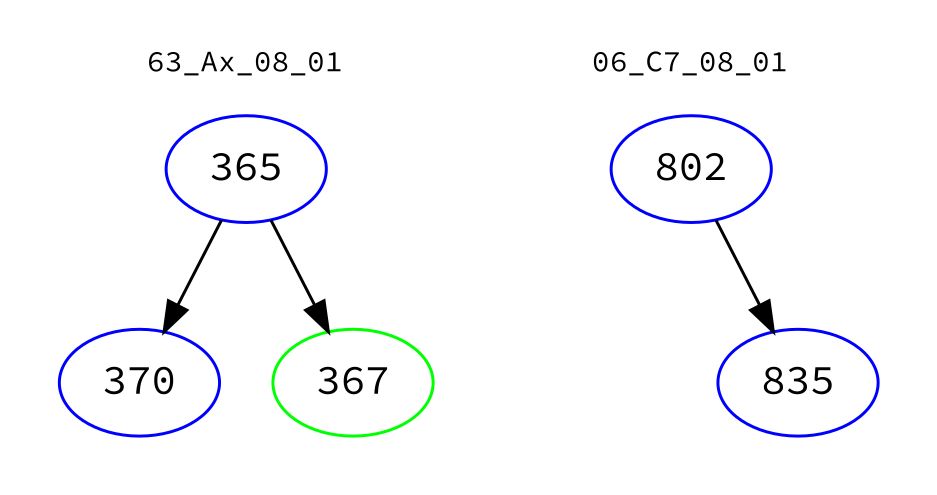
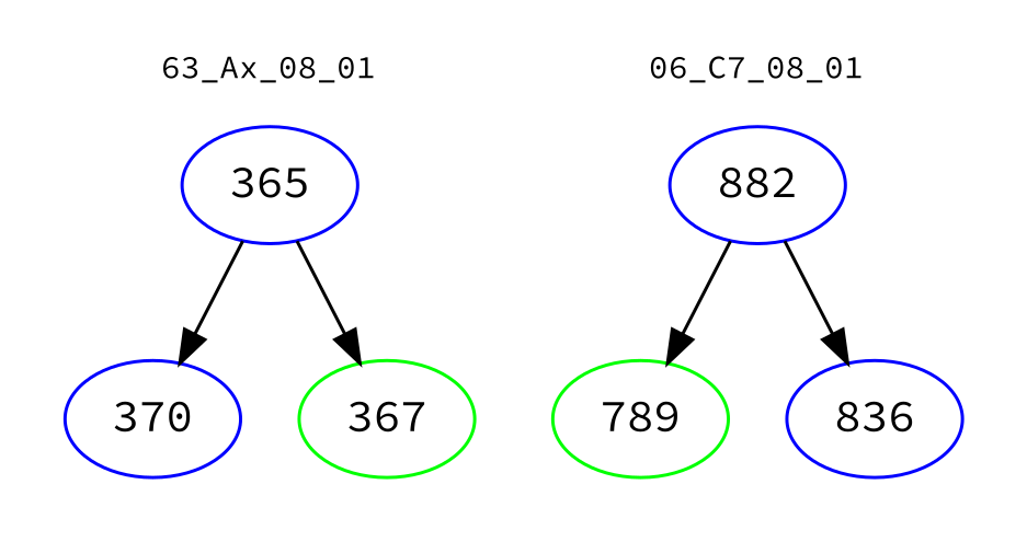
  digraph {
    fontname="Source Code Pro"
    node [color=blue fontname="Source Code Pro"]
    edge [color=black fontname="Source Code Pro"]
    n1 [label=365]
    n2 [label=370]
    n3 [color=green label=367]
-   n4 [label=802]
-   n6 [label=835]
+   n4 [label=882]
+   n5 [color=green label=789]
+   n6 [label=836]
    subgraph cluster_1 {
      color=white
      fontsize=10
      label="63_Ax_08_01"
      n1
      n2
      n3
    }
    subgraph cluster_2 {
      color=white
      fontsize=10
      label="06_C7_08_01"
      n4
+     n5
      n6
    }
    n1 -> n2
    n1 -> n3
+   n4 -> n5
    n4 -> n6
  }
